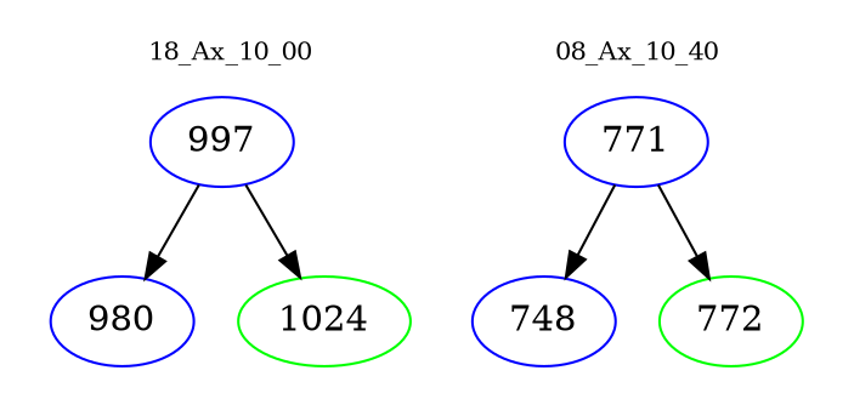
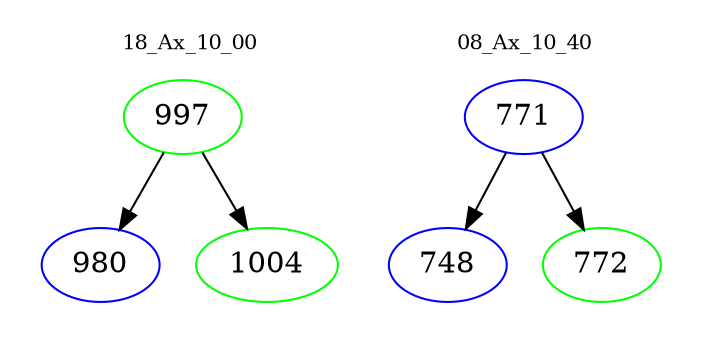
  digraph {
    node [color=blue]
    edge [color=black]
-   n1 [label=997]
+   n1 [color=green label=997]
    n2 [label=980]
-   n3 [color=green label=1024]
+   n3 [color=green label=1004]
    n4 [label=771]
    n5 [label=748]
    n6 [color=green label=772]
    subgraph cluster_1 {
      color=white
      fontsize=10
      label="18_Ax_10_00"
      n1
      n2
      n3
    }
    subgraph cluster_2 {
      color=white
      fontsize=10
      label="08_Ax_10_40"
      n4
      n5
      n6
    }
    n1 -> n2
    n1 -> n3
    n4 -> n5
    n4 -> n6
  }
